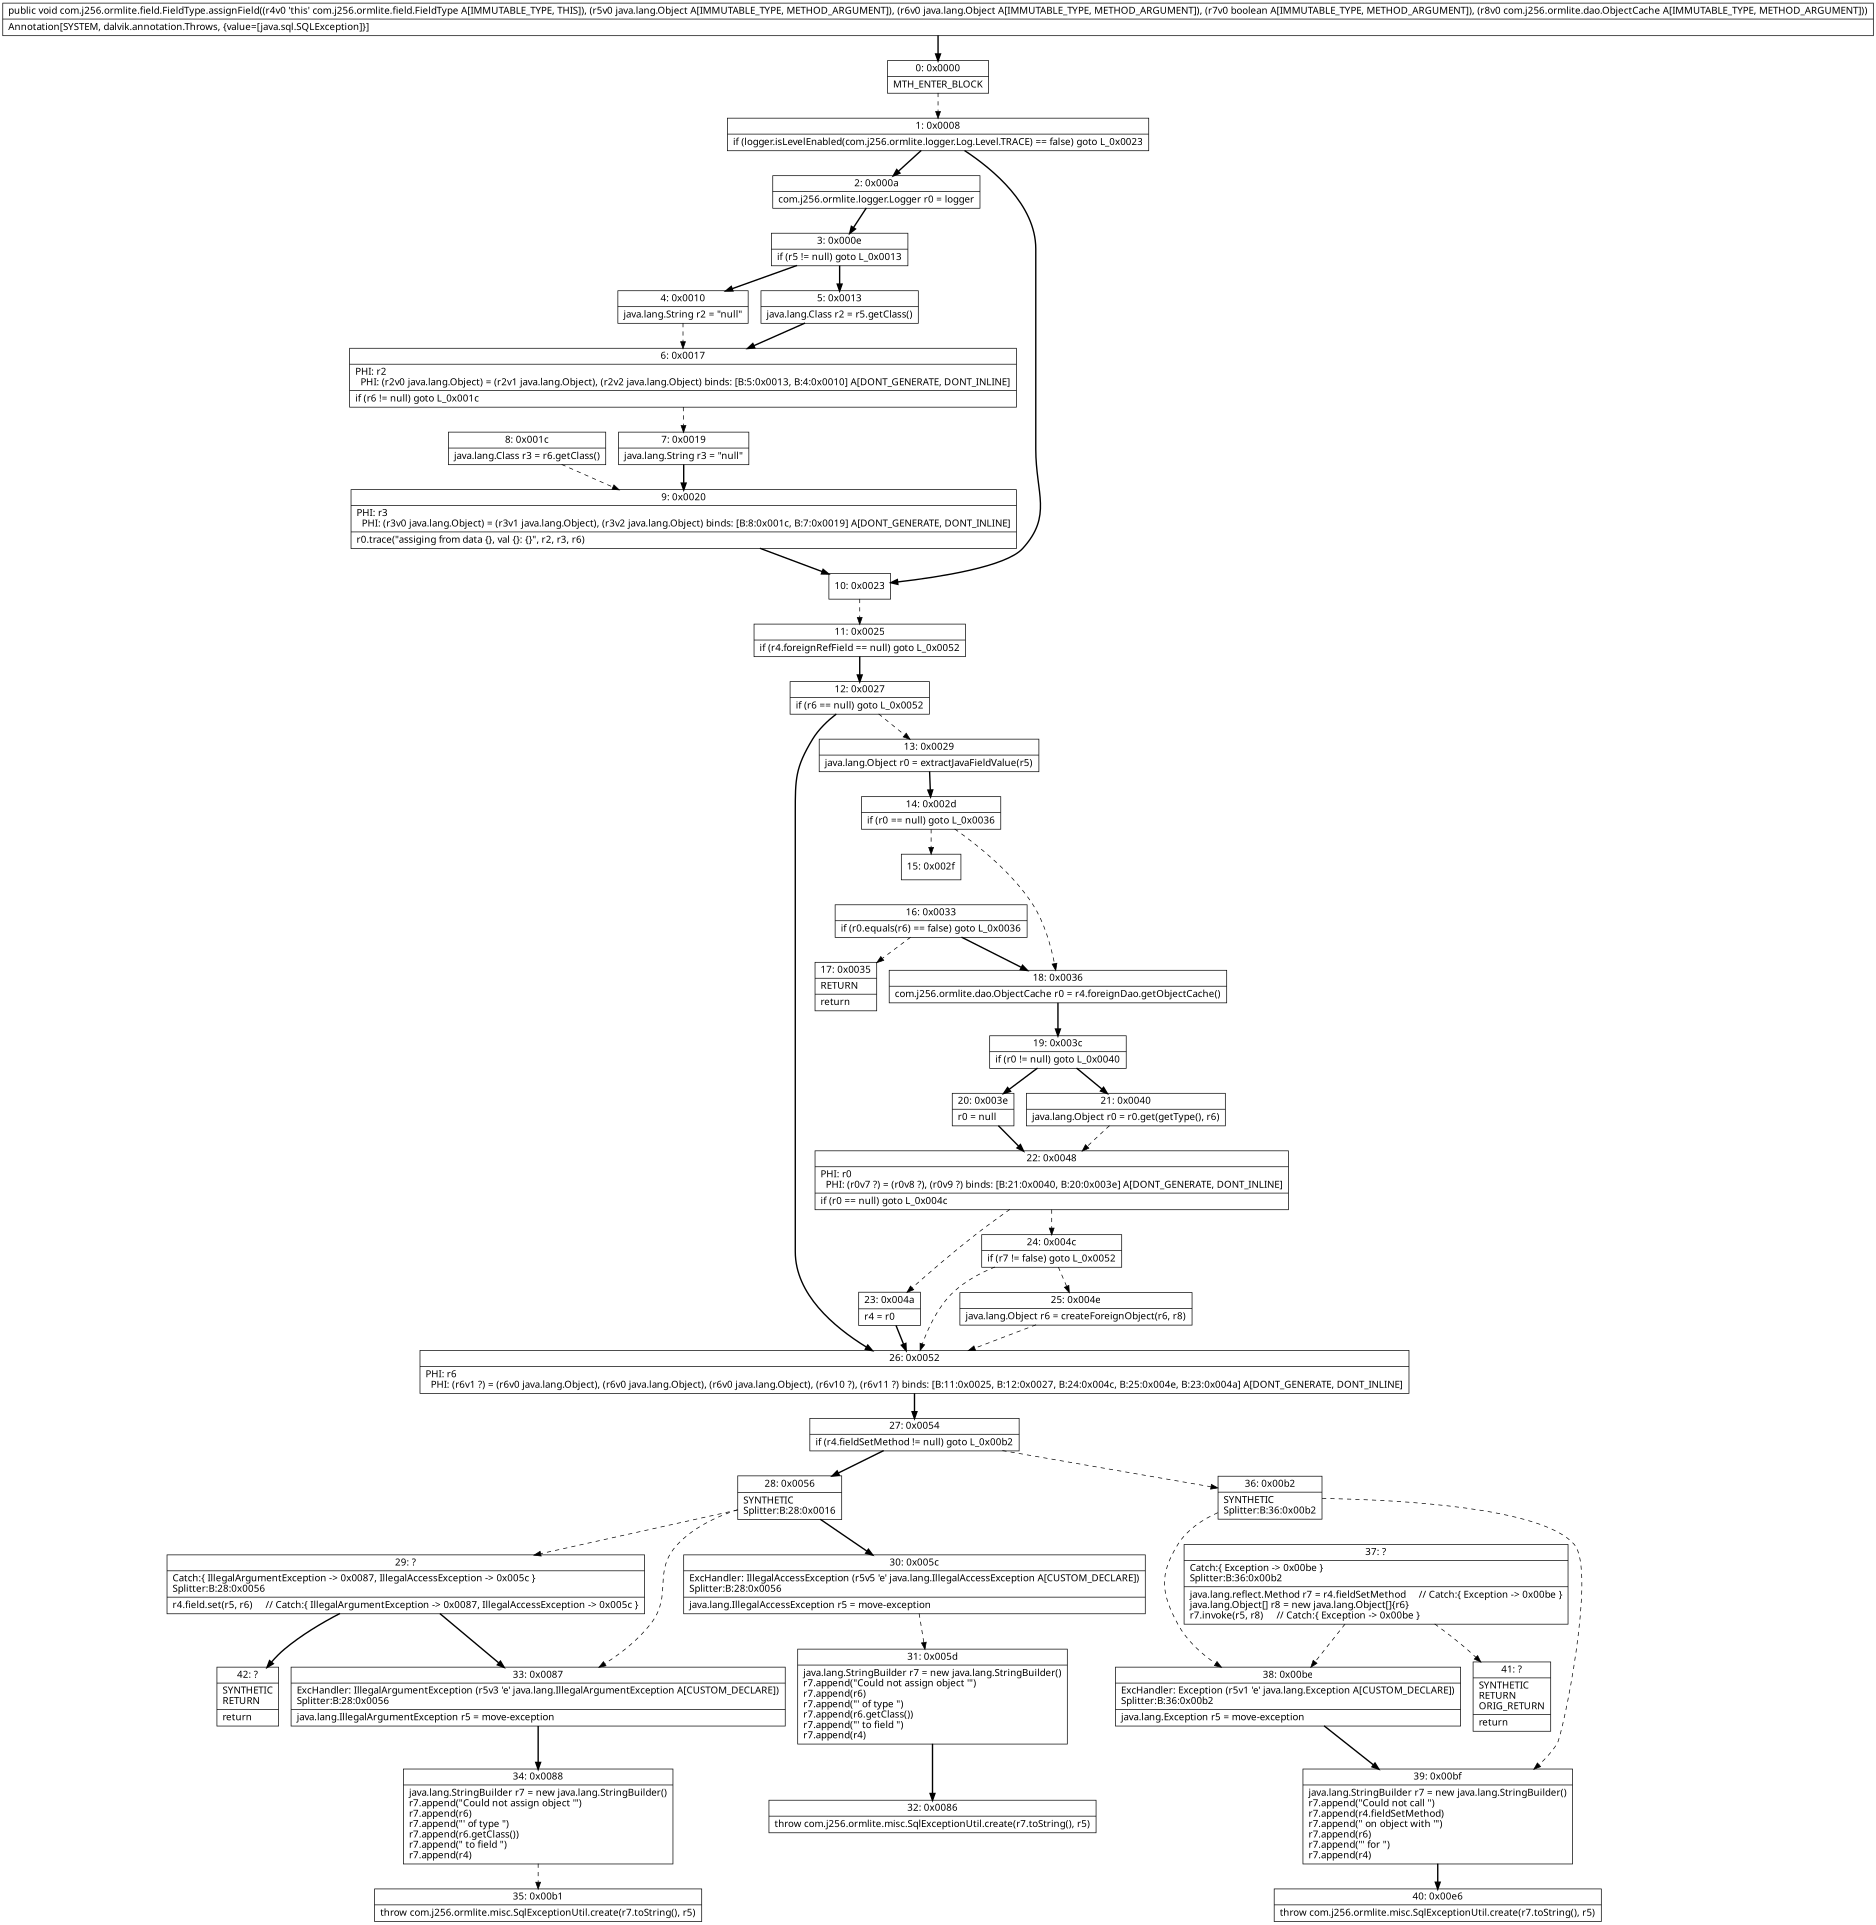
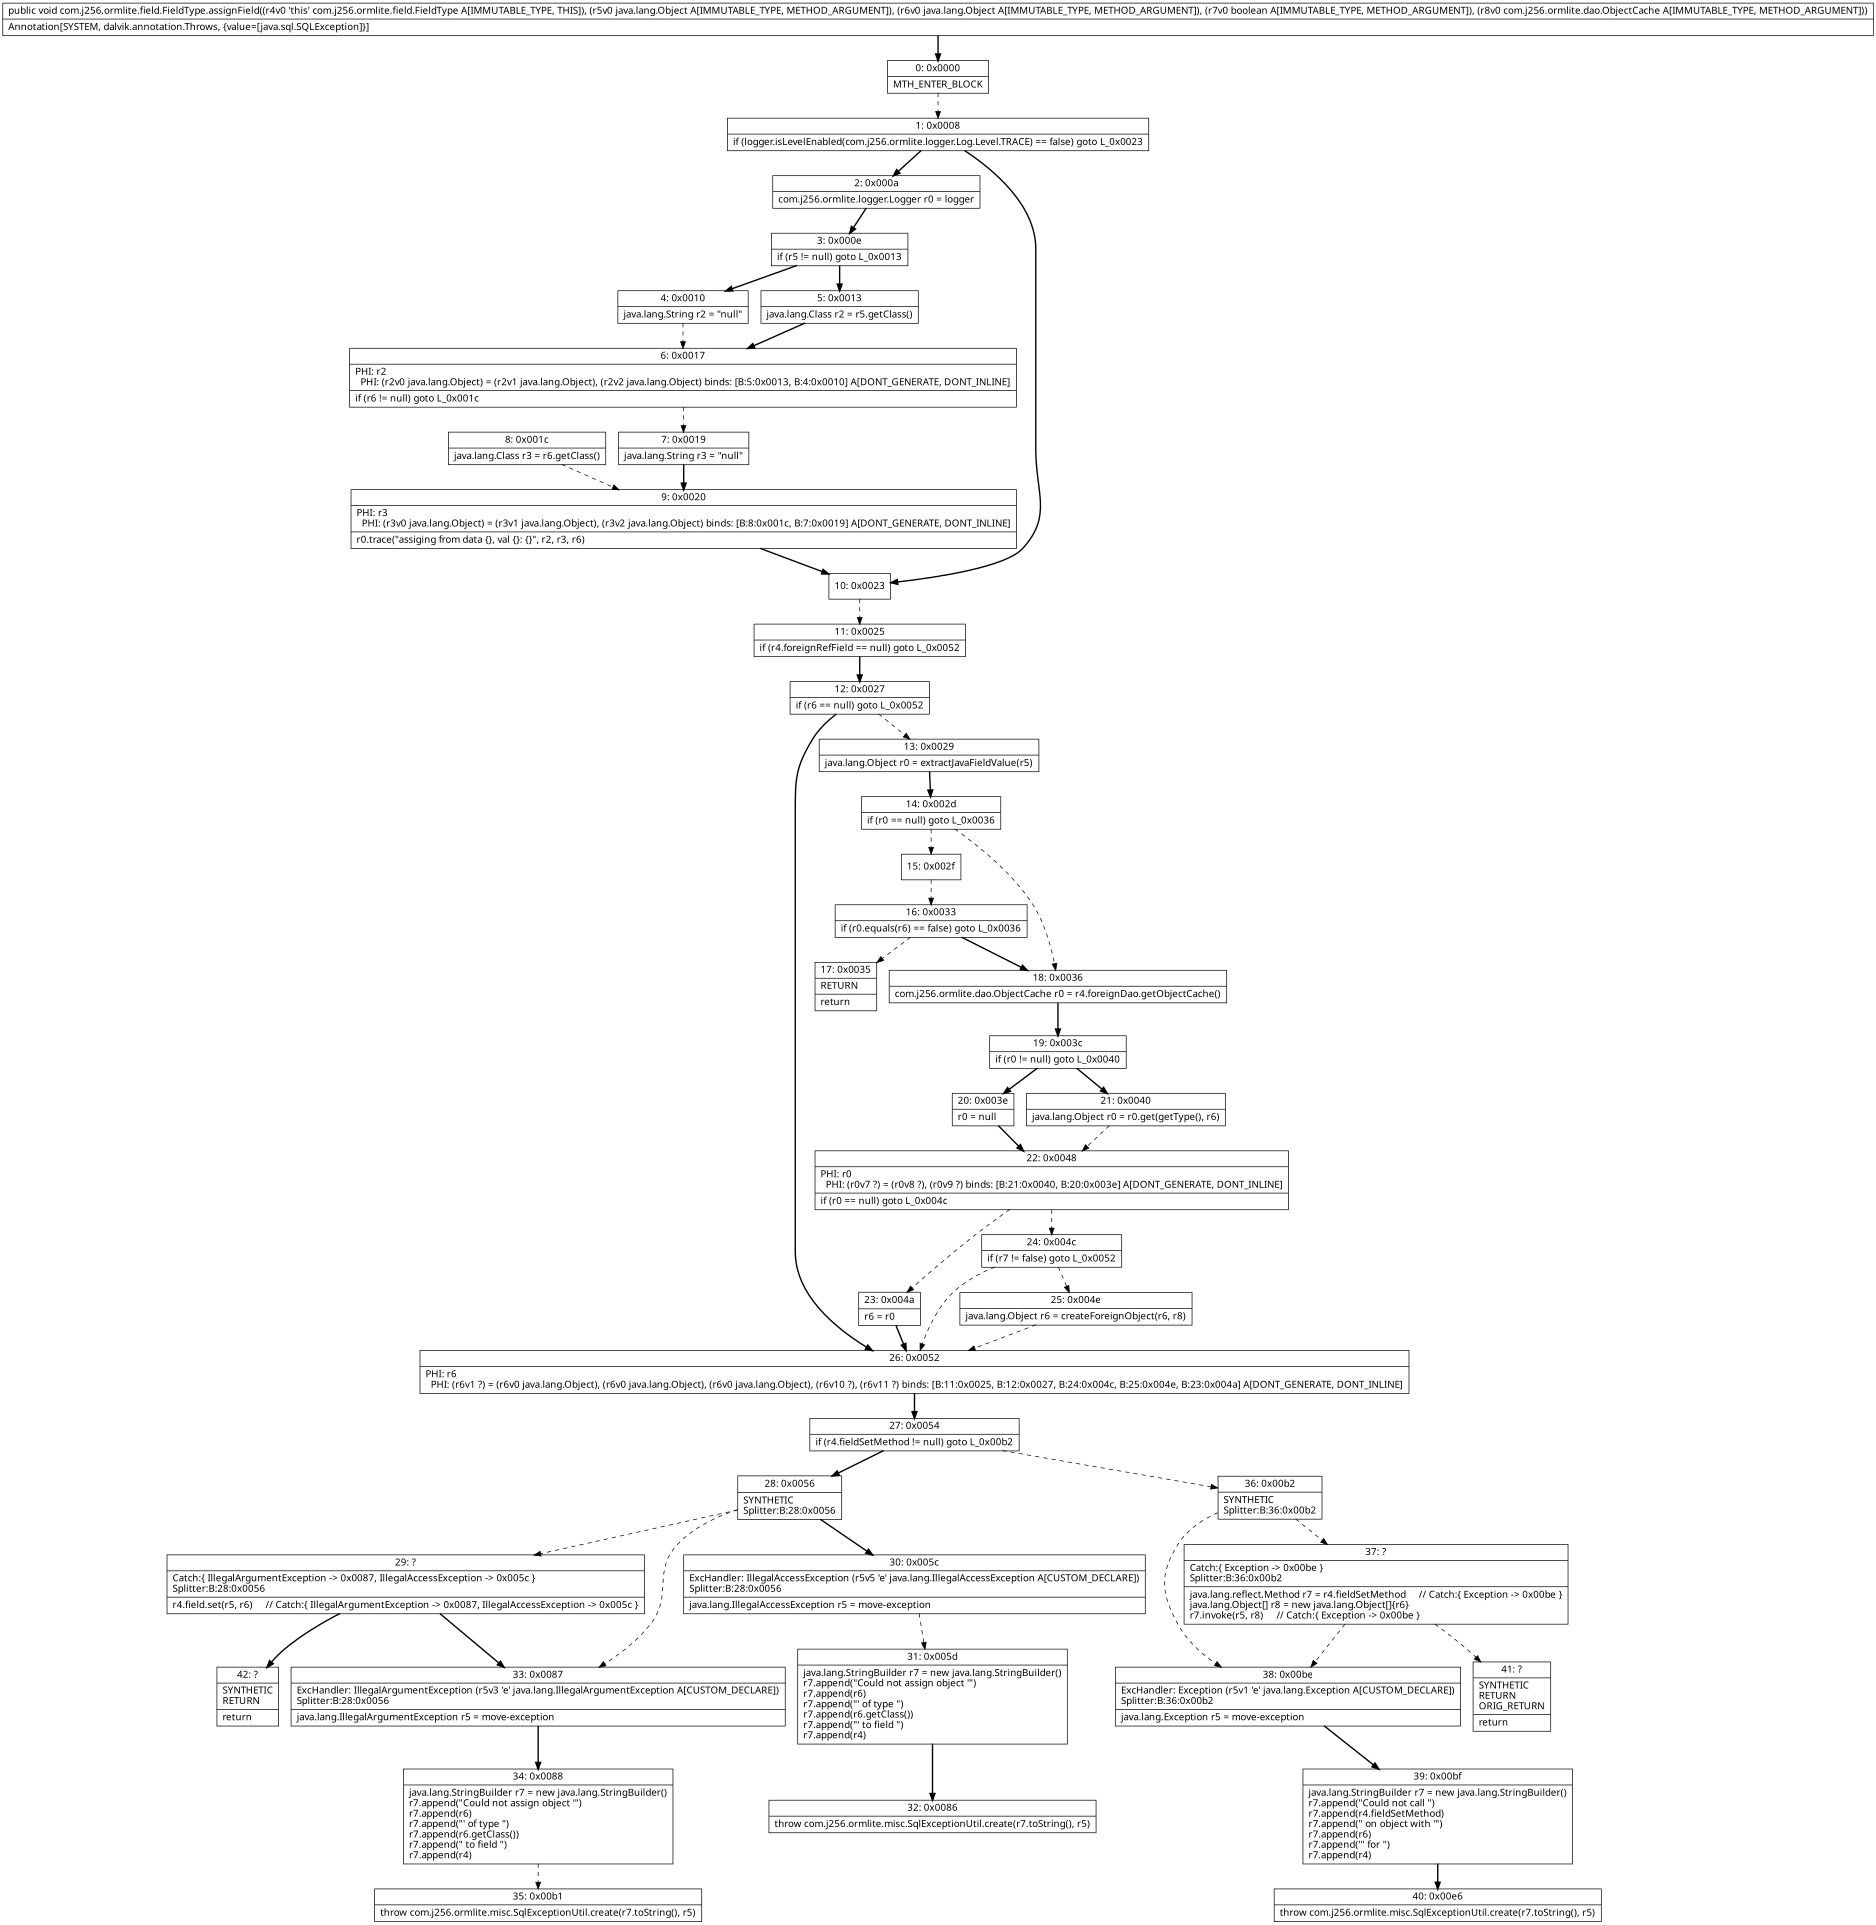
  digraph {
    fontname="Noto Sans"
    node [fontname="Noto Sans" shape=record]
    edge [fontname="Noto Sans" style=bold]
    n1 [label="{0\:\ 0x0000|MTH_ENTER_BLOCK\l}"]
    n2 [label="{1\:\ 0x0008|if (logger.isLevelEnabled(com.j256.ormlite.logger.Log.Level.TRACE) == false) goto L_0x0023\l}"]
    n3 [label="{2\:\ 0x000a|com.j256.ormlite.logger.Logger r0 = logger\l}"]
    n4 [label="{10\:\ 0x0023}"]
    n5 [label="{3\:\ 0x000e|if (r5 != null) goto L_0x0013\l}"]
    n6 [label="{11\:\ 0x0025|if (r4.foreignRefField == null) goto L_0x0052\l}"]
    n7 [label="{4\:\ 0x0010|java.lang.String r2 = \"null\"\l}"]
    n8 [label="{5\:\ 0x0013|java.lang.Class r2 = r5.getClass()\l}"]
    n9 [label="{6\:\ 0x0017|PHI: r2 \l  PHI: (r2v0 java.lang.Object) = (r2v1 java.lang.Object), (r2v2 java.lang.Object) binds: [B:5:0x0013, B:4:0x0010] A[DONT_GENERATE, DONT_INLINE]\l|if (r6 != null) goto L_0x001c\l}"]
    n10 [label="{7\:\ 0x0019|java.lang.String r3 = \"null\"\l}"]
    n11 [label="{9\:\ 0x0020|PHI: r3 \l  PHI: (r3v0 java.lang.Object) = (r3v1 java.lang.Object), (r3v2 java.lang.Object) binds: [B:8:0x001c, B:7:0x0019] A[DONT_GENERATE, DONT_INLINE]\l|r0.trace(\"assiging from data \{\}, val \{\}: \{\}\", r2, r3, r6)\l}"]
    n12 [label="{8\:\ 0x001c|java.lang.Class r3 = r6.getClass()\l}"]
    n13 [label="{12\:\ 0x0027|if (r6 == null) goto L_0x0052\l}"]
    n14 [label="{26\:\ 0x0052|PHI: r6 \l  PHI: (r6v1 ?) = (r6v0 java.lang.Object), (r6v0 java.lang.Object), (r6v0 java.lang.Object), (r6v10 ?), (r6v11 ?) binds: [B:11:0x0025, B:12:0x0027, B:24:0x004c, B:25:0x004e, B:23:0x004a] A[DONT_GENERATE, DONT_INLINE]\l}"]
    n15 [label="{13\:\ 0x0029|java.lang.Object r0 = extractJavaFieldValue(r5)\l}"]
    n16 [label="{27\:\ 0x0054|if (r4.fieldSetMethod != null) goto L_0x00b2\l}"]
    n17 [label="{14\:\ 0x002d|if (r0 == null) goto L_0x0036\l}"]
    n18 [label="{15\:\ 0x002f}"]
    n19 [label="{18\:\ 0x0036|com.j256.ormlite.dao.ObjectCache r0 = r4.foreignDao.getObjectCache()\l}"]
    n20 [label="{16\:\ 0x0033|if (r0.equals(r6) == false) goto L_0x0036\l}"]
    n21 [label="{19\:\ 0x003c|if (r0 != null) goto L_0x0040\l}"]
    n22 [label="{17\:\ 0x0035|RETURN\l|return\l}"]
    n23 [label="{20\:\ 0x003e|r0 = null\l}"]
    n24 [label="{21\:\ 0x0040|java.lang.Object r0 = r0.get(getType(), r6)\l}"]
    n25 [label="{22\:\ 0x0048|PHI: r0 \l  PHI: (r0v7 ?) = (r0v8 ?), (r0v9 ?) binds: [B:21:0x0040, B:20:0x003e] A[DONT_GENERATE, DONT_INLINE]\l|if (r0 == null) goto L_0x004c\l}"]
-   n26 [label="{23\:\ 0x004a|r4 = r0\l}"]
+   n26 [label="{23\:\ 0x004a|r6 = r0\l}"]
    n27 [label="{24\:\ 0x004c|if (r7 != false) goto L_0x0052\l}"]
    n28 [label="{25\:\ 0x004e|java.lang.Object r6 = createForeignObject(r6, r8)\l}"]
-   n29 [label="{28\:\ 0x0056|SYNTHETIC\lSplitter:B:28:0x0016\l}"]
+   n29 [label="{28\:\ 0x0056|SYNTHETIC\lSplitter:B:28:0x0056\l}"]
    n30 [label="{36\:\ 0x00b2|SYNTHETIC\lSplitter:B:36:0x00b2\l}"]
    n31 [label="{29\:\ ?|Catch:\{ IllegalArgumentException \-\> 0x0087, IllegalAccessException \-\> 0x005c \}\lSplitter:B:28:0x0056\l|r4.field.set(r5, r6)     \/\/ Catch:\{ IllegalArgumentException \-\> 0x0087, IllegalAccessException \-\> 0x005c \}\l}"]
    n32 [label="{30\:\ 0x005c|ExcHandler: IllegalAccessException (r5v5 'e' java.lang.IllegalAccessException A[CUSTOM_DECLARE])\lSplitter:B:28:0x0056\l|java.lang.IllegalAccessException r5 = move\-exception\l}"]
    n33 [label="{33\:\ 0x0087|ExcHandler: IllegalArgumentException (r5v3 'e' java.lang.IllegalArgumentException A[CUSTOM_DECLARE])\lSplitter:B:28:0x0056\l|java.lang.IllegalArgumentException r5 = move\-exception\l}"]
    n34 [label="{37\:\ ?|Catch:\{ Exception \-\> 0x00be \}\lSplitter:B:36:0x00b2\l|java.lang.reflect.Method r7 = r4.fieldSetMethod     \/\/ Catch:\{ Exception \-\> 0x00be \}\ljava.lang.Object[] r8 = new java.lang.Object[]\{r6\}\lr7.invoke(r5, r8)     \/\/ Catch:\{ Exception \-\> 0x00be \}\l}"]
    n35 [label="{38\:\ 0x00be|ExcHandler: Exception (r5v1 'e' java.lang.Exception A[CUSTOM_DECLARE])\lSplitter:B:36:0x00b2\l|java.lang.Exception r5 = move\-exception\l}"]
    n36 [label="{42\:\ ?|SYNTHETIC\lRETURN\l|return\l}"]
    n37 [label="{31\:\ 0x005d|java.lang.StringBuilder r7 = new java.lang.StringBuilder()\lr7.append(\"Could not assign object '\")\lr7.append(r6)\lr7.append(\"' of type \")\lr7.append(r6.getClass())\lr7.append(\"' to field \")\lr7.append(r4)\l}"]
    n38 [label="{34\:\ 0x0088|java.lang.StringBuilder r7 = new java.lang.StringBuilder()\lr7.append(\"Could not assign object '\")\lr7.append(r6)\lr7.append(\"' of type \")\lr7.append(r6.getClass())\lr7.append(\" to field \")\lr7.append(r4)\l}"]
    n39 [label="{32\:\ 0x0086|throw com.j256.ormlite.misc.SqlExceptionUtil.create(r7.toString(), r5)\l}"]
    n40 [label="{35\:\ 0x00b1|throw com.j256.ormlite.misc.SqlExceptionUtil.create(r7.toString(), r5)\l}"]
    n41 [label="{41\:\ ?|SYNTHETIC\lRETURN\lORIG_RETURN\l|return\l}"]
    n42 [label="{39\:\ 0x00bf|java.lang.StringBuilder r7 = new java.lang.StringBuilder()\lr7.append(\"Could not call \")\lr7.append(r4.fieldSetMethod)\lr7.append(\" on object with '\")\lr7.append(r6)\lr7.append(\"' for \")\lr7.append(r4)\l}"]
    n43 [label="{40\:\ 0x00e6|throw com.j256.ormlite.misc.SqlExceptionUtil.create(r7.toString(), r5)\l}"]
    n44 [label="{public void com.j256.ormlite.field.FieldType.assignField((r4v0 'this' com.j256.ormlite.field.FieldType A[IMMUTABLE_TYPE, THIS]), (r5v0 java.lang.Object A[IMMUTABLE_TYPE, METHOD_ARGUMENT]), (r6v0 java.lang.Object A[IMMUTABLE_TYPE, METHOD_ARGUMENT]), (r7v0 boolean A[IMMUTABLE_TYPE, METHOD_ARGUMENT]), (r8v0 com.j256.ormlite.dao.ObjectCache A[IMMUTABLE_TYPE, METHOD_ARGUMENT]))  | Annotation[SYSTEM, dalvik.annotation.Throws, \{value=[java.sql.SQLException]\}]\l}"]
    n1 -> n2 [style=dashed]
    n2 -> n3
    n2 -> n4
    n3 -> n5
    n4 -> n6 [style=dashed]
    n5 -> n7
    n5 -> n8
    n6 -> n13
    n7 -> n9 [style=dashed]
    n8 -> n9
    n9 -> n10 [style=dashed]
    n10 -> n11
    n11 -> n4
    n12 -> n11 [style=dashed]
    n13 -> n14
    n13 -> n15 [style=dashed]
    n14 -> n16
    n15 -> n17
    n16 -> n29
    n16 -> n30 [style=dashed]
    n17 -> n18 [style=dashed]
    n17 -> n19 [style=dashed]
+   n18 -> n20 [style=dashed]
    n19 -> n21
    n20 -> n19
    n20 -> n22 [style=dashed]
    n21 -> n23
    n21 -> n24
    n23 -> n25
    n24 -> n25 [style=dashed]
    n25 -> n26 [style=dashed]
    n25 -> n27 [style=dashed]
    n26 -> n14
    n27 -> n14 [style=dashed]
    n27 -> n28 [style=dashed]
    n28 -> n14 [style=dashed]
    n29 -> n31 [style=dashed]
    n29 -> n32
    n29 -> n33 [style=dashed]
-   n30 -> n42 [style=dashed]
+   n30 -> n34 [style=dashed]
    n30 -> n35 [style=dashed]
    n31 -> n33
    n31 -> n36
    n32 -> n37 [style=dashed]
    n33 -> n38
    n34 -> n35 [style=dashed]
    n34 -> n41 [style=dashed]
    n35 -> n42
    n37 -> n39
    n38 -> n40 [style=dashed]
    n42 -> n43
    n44 -> n1
  }
